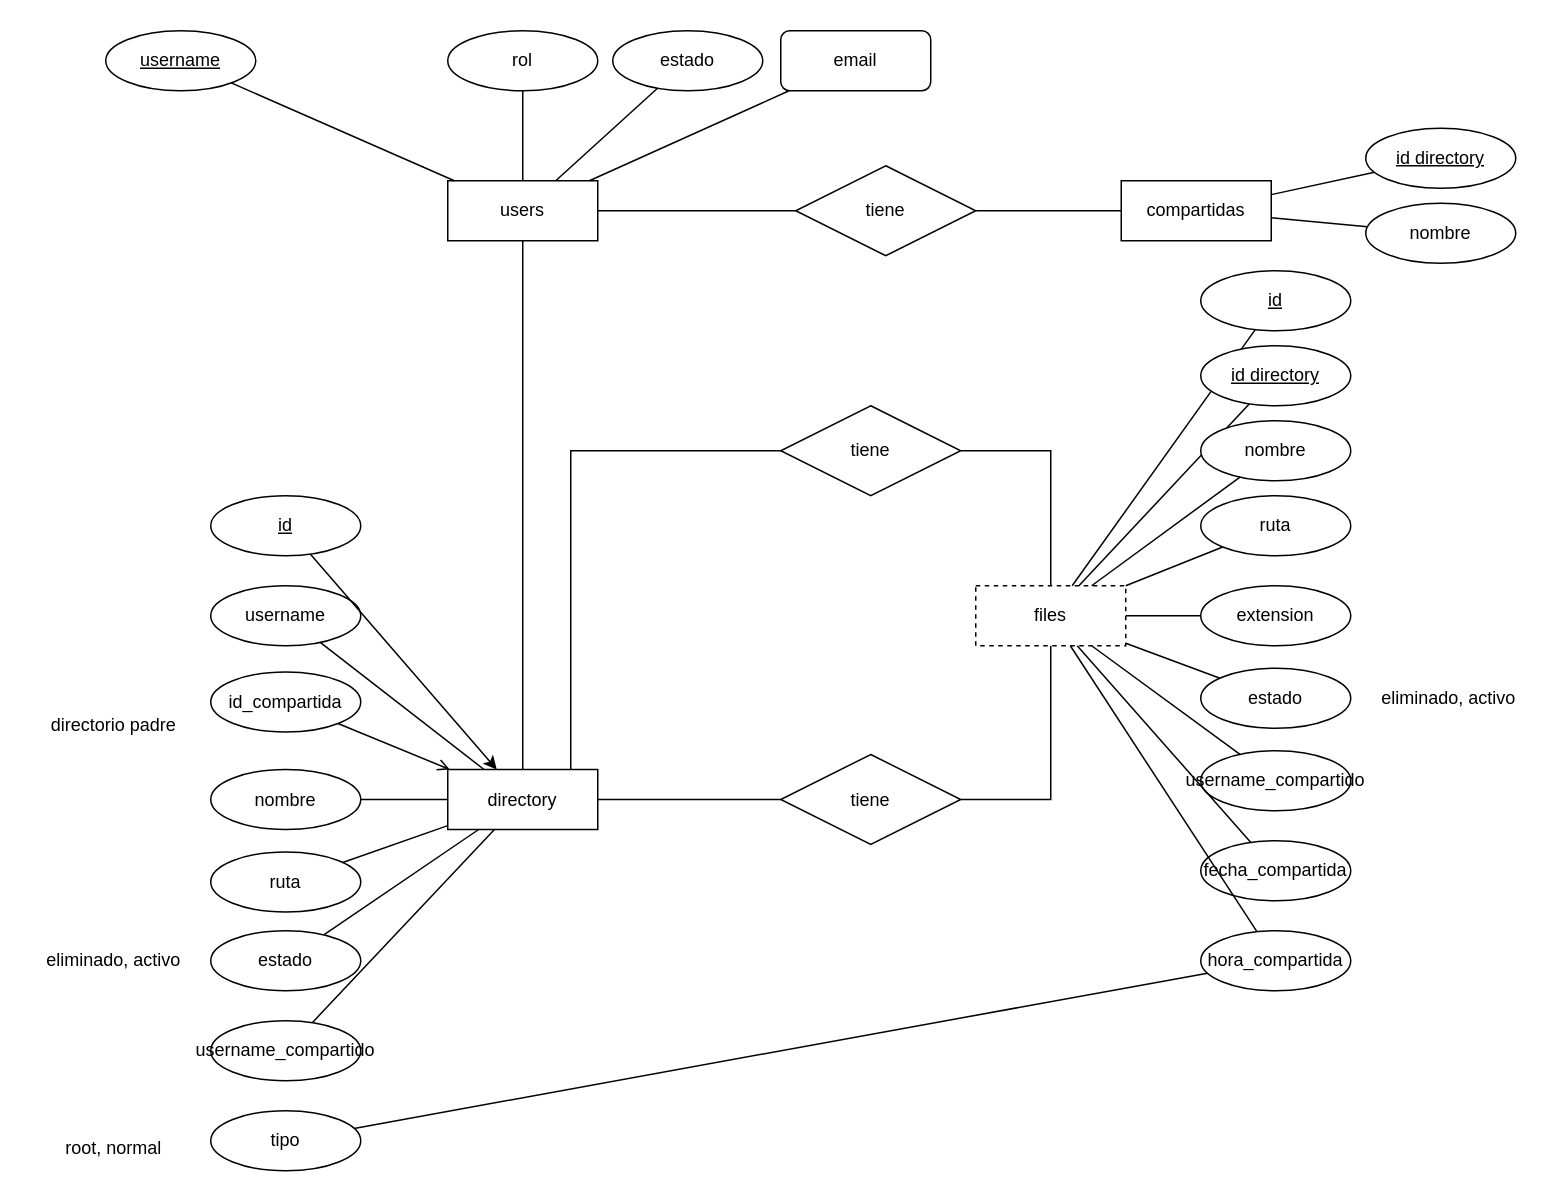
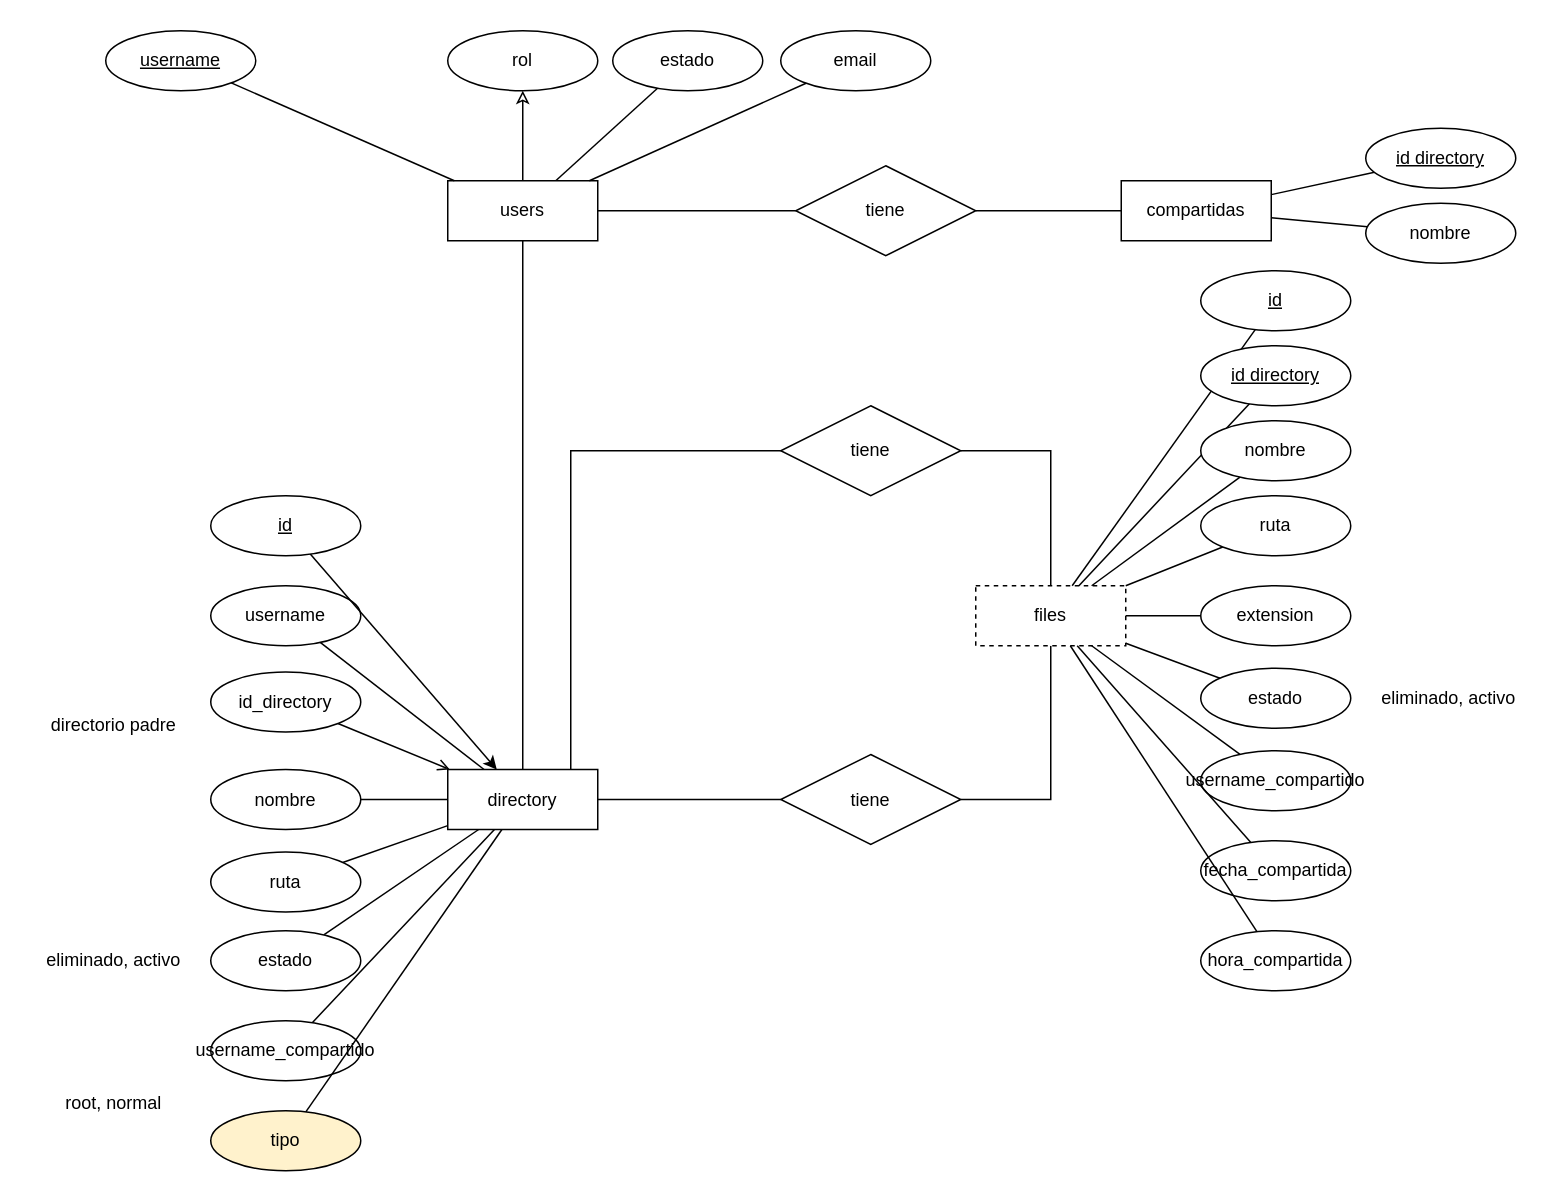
  <mxCell id="0" />
  <mxCell id="1" parent="0" />
- <mxCell id="2" style="edgeStyle=none;rounded=0;orthogonalLoop=1;jettySize=auto;html=1;endArrow=none;endFill=0;" parent="1" source="6" target="9" edge="1"><mxGeometry relative="1" as="geometry" /></mxCell>
+ <mxCell id="2" style="edgeStyle=none;rounded=0;orthogonalLoop=1;jettySize=auto;html=1;endArrow=classic;endFill=0;" parent="1" source="6" target="9" edge="1"><mxGeometry relative="1" as="geometry" /></mxCell>
  <mxCell id="3" style="edgeStyle=none;rounded=0;orthogonalLoop=1;jettySize=auto;html=1;endArrow=none;endFill=0;" parent="1" source="6" target="10" edge="1"><mxGeometry relative="1" as="geometry" /></mxCell>
  <mxCell id="4" style="edgeStyle=none;rounded=0;orthogonalLoop=1;jettySize=auto;html=1;endArrow=none;endFill=0;" parent="1" source="6" target="15" edge="1"><mxGeometry relative="1" as="geometry"><mxPoint x="348" y="280" as="targetPoint" /></mxGeometry></mxCell>
  <mxCell id="5" style="edgeStyle=orthogonalEdgeStyle;rounded=0;orthogonalLoop=1;jettySize=auto;html=1;endArrow=none;endFill=0;" parent="1" source="6" target="30" edge="1"><mxGeometry relative="1" as="geometry" /></mxCell>
  <mxCell id="6" value="users" style="whiteSpace=wrap;html=1;align=center;" parent="1" vertex="1"><mxGeometry x="298" y="120" width="100" height="40" as="geometry" /></mxCell>
  <mxCell id="7" style="edgeStyle=none;rounded=0;orthogonalLoop=1;jettySize=auto;html=1;startArrow=none;startFill=0;endArrow=none;endFill=0;" parent="1" source="8" target="6" edge="1"><mxGeometry relative="1" as="geometry" /></mxCell>
  <mxCell id="8" value="username" style="ellipse;whiteSpace=wrap;html=1;align=center;fontStyle=4" parent="1" vertex="1"><mxGeometry x="70" y="20" width="100" height="40" as="geometry" /></mxCell>
  <mxCell id="9" value="rol" style="ellipse;whiteSpace=wrap;html=1;align=center;" parent="1" vertex="1"><mxGeometry x="298" y="20" width="100" height="40" as="geometry" /></mxCell>
  <mxCell id="10" value="estado" style="ellipse;whiteSpace=wrap;html=1;align=center;" parent="1" vertex="1"><mxGeometry x="408" y="20" width="100" height="40" as="geometry" /></mxCell>
  <mxCell id="11" style="edgeStyle=none;rounded=0;orthogonalLoop=1;jettySize=auto;html=1;endArrow=none;endFill=0;" parent="1" source="12" target="6" edge="1"><mxGeometry relative="1" as="geometry" /></mxCell>
- <mxCell id="12" value="email" style="whiteSpace=wrap;html=1;align=center;rounded=1;" parent="1" vertex="1"><mxGeometry x="520" y="20" width="100" height="40" as="geometry" /></mxCell>
+ <mxCell id="12" value="email" style="ellipse;whiteSpace=wrap;html=1;align=center;" parent="1" vertex="1"><mxGeometry x="520" y="20" width="100" height="40" as="geometry" /></mxCell>
  <mxCell id="13" style="edgeStyle=orthogonalEdgeStyle;rounded=0;orthogonalLoop=1;jettySize=auto;html=1;endArrow=none;endFill=0;" parent="1" source="15" target="21" edge="1"><mxGeometry relative="1" as="geometry"><mxPoint x="398" y="300" as="sourcePoint" /><Array as="points"><mxPoint x="380" y="300" /></Array></mxGeometry></mxCell>
  <mxCell id="14" style="edgeStyle=none;rounded=0;orthogonalLoop=1;jettySize=auto;html=1;endArrow=none;endFill=0;" parent="1" source="15" target="23" edge="1"><mxGeometry relative="1" as="geometry" /></mxCell>
  <mxCell id="15" value="directory" style="whiteSpace=wrap;html=1;align=center;" parent="1" vertex="1"><mxGeometry x="298" y="512.5" width="100" height="40" as="geometry" /></mxCell>
  <mxCell id="16" style="edgeStyle=none;rounded=0;orthogonalLoop=1;jettySize=auto;html=1;endArrow=none;endFill=0;" parent="1" source="17" target="15" edge="1"><mxGeometry relative="1" as="geometry" /></mxCell>
  <mxCell id="17" value="username" style="ellipse;whiteSpace=wrap;html=1;align=center;fontStyle=0" parent="1" vertex="1"><mxGeometry x="140" y="390" width="100" height="40" as="geometry" /></mxCell>
  <mxCell id="18" style="edgeStyle=none;rounded=0;orthogonalLoop=1;jettySize=auto;html=1;endArrow=open;endFill=0;" parent="1" source="19" target="15" edge="1"><mxGeometry relative="1" as="geometry" /></mxCell>
- <mxCell id="19" value="id_compartida" style="ellipse;whiteSpace=wrap;html=1;align=center;fontStyle=0" parent="1" vertex="1"><mxGeometry x="140" y="447.5" width="100" height="40" as="geometry" /></mxCell>
+ <mxCell id="19" value="id_directory" style="ellipse;whiteSpace=wrap;html=1;align=center;fontStyle=0" parent="1" vertex="1"><mxGeometry x="140" y="447.5" width="100" height="40" as="geometry" /></mxCell>
  <mxCell id="20" style="edgeStyle=orthogonalEdgeStyle;rounded=0;orthogonalLoop=1;jettySize=auto;html=1;endArrow=none;endFill=0;" parent="1" source="21" target="38" edge="1"><mxGeometry relative="1" as="geometry" /></mxCell>
  <mxCell id="21" value="tiene" style="shape=rhombus;perimeter=rhombusPerimeter;whiteSpace=wrap;html=1;align=center;" parent="1" vertex="1"><mxGeometry x="520" y="270" width="120" height="60" as="geometry" /></mxCell>
  <mxCell id="22" style="edgeStyle=orthogonalEdgeStyle;rounded=0;orthogonalLoop=1;jettySize=auto;html=1;endArrow=none;endFill=0;" parent="1" source="23" target="38" edge="1"><mxGeometry relative="1" as="geometry" /></mxCell>
  <mxCell id="23" value="tiene" style="shape=rhombus;perimeter=rhombusPerimeter;whiteSpace=wrap;html=1;align=center;" parent="1" vertex="1"><mxGeometry x="520" y="502.5" width="120" height="60" as="geometry" /></mxCell>
  <mxCell id="24" value="compartidas" style="whiteSpace=wrap;html=1;align=center;" parent="1" vertex="1"><mxGeometry x="747" y="120" width="100" height="40" as="geometry" /></mxCell>
  <mxCell id="25" style="edgeStyle=none;rounded=0;orthogonalLoop=1;jettySize=auto;html=1;endArrow=none;endFill=0;" parent="1" source="26" target="24" edge="1"><mxGeometry relative="1" as="geometry" /></mxCell>
  <mxCell id="26" value="id directory" style="ellipse;whiteSpace=wrap;html=1;align=center;fontStyle=4" parent="1" vertex="1"><mxGeometry x="910" y="85" width="100" height="40" as="geometry" /></mxCell>
  <mxCell id="27" style="edgeStyle=none;rounded=0;orthogonalLoop=1;jettySize=auto;html=1;endArrow=none;endFill=0;" parent="1" source="28" target="24" edge="1"><mxGeometry relative="1" as="geometry" /></mxCell>
  <mxCell id="28" value="nombre" style="ellipse;whiteSpace=wrap;html=1;align=center;fontStyle=0" parent="1" vertex="1"><mxGeometry x="910" y="135" width="100" height="40" as="geometry" /></mxCell>
  <mxCell id="29" style="edgeStyle=orthogonalEdgeStyle;rounded=0;orthogonalLoop=1;jettySize=auto;html=1;endArrow=none;endFill=0;" parent="1" source="30" target="24" edge="1"><mxGeometry relative="1" as="geometry" /></mxCell>
  <mxCell id="30" value="tiene" style="shape=rhombus;perimeter=rhombusPerimeter;whiteSpace=wrap;html=1;align=center;" parent="1" vertex="1"><mxGeometry x="530" y="110" width="120" height="60" as="geometry" /></mxCell>
  <mxCell id="31" style="edgeStyle=none;rounded=0;orthogonalLoop=1;jettySize=auto;html=1;endArrow=none;endFill=0;" parent="1" source="32" target="15" edge="1"><mxGeometry relative="1" as="geometry" /></mxCell>
  <mxCell id="32" value="nombre" style="ellipse;whiteSpace=wrap;html=1;align=center;fontStyle=0" parent="1" vertex="1"><mxGeometry x="140" y="512.5" width="100" height="40" as="geometry" /></mxCell>
  <mxCell id="33" style="edgeStyle=none;rounded=0;orthogonalLoop=1;jettySize=auto;html=1;endArrow=none;endFill=0;" parent="1" source="34" target="15" edge="1"><mxGeometry relative="1" as="geometry" /></mxCell>
  <mxCell id="34" value="ruta" style="ellipse;whiteSpace=wrap;html=1;align=center;fontStyle=0" parent="1" vertex="1"><mxGeometry x="140" y="567.5" width="100" height="40" as="geometry" /></mxCell>
  <mxCell id="35" value="eliminado, activo" style="text;html=1;align=center;verticalAlign=middle;resizable=0;points=[];autosize=1;strokeColor=none;fillColor=none;" parent="1" vertex="1"><mxGeometry x="910" y="450" width="110" height="30" as="geometry" /></mxCell>
  <mxCell id="36" style="rounded=0;orthogonalLoop=1;jettySize=auto;html=1;endArrow=none;endFill=0;" parent="1" source="37" target="15" edge="1"><mxGeometry relative="1" as="geometry" /></mxCell>
  <mxCell id="37" value="estado" style="ellipse;whiteSpace=wrap;html=1;align=center;fontStyle=0" parent="1" vertex="1"><mxGeometry x="140" y="620" width="100" height="40" as="geometry" /></mxCell>
  <mxCell id="38" value="files" style="whiteSpace=wrap;html=1;align=center;dashed=1;" parent="1" vertex="1"><mxGeometry x="650" y="390" width="100" height="40" as="geometry" /></mxCell>
  <mxCell id="39" style="edgeStyle=none;rounded=0;orthogonalLoop=1;jettySize=auto;html=1;endArrow=none;endFill=0;" parent="1" source="40" target="38" edge="1"><mxGeometry relative="1" as="geometry" /></mxCell>
  <mxCell id="40" value="id" style="ellipse;whiteSpace=wrap;html=1;align=center;fontStyle=4" parent="1" vertex="1"><mxGeometry x="800" y="180" width="100" height="40" as="geometry" /></mxCell>
  <mxCell id="41" style="edgeStyle=none;rounded=0;orthogonalLoop=1;jettySize=auto;html=1;endArrow=none;endFill=0;" parent="1" source="42" target="38" edge="1"><mxGeometry relative="1" as="geometry" /></mxCell>
  <mxCell id="42" value="id directory" style="ellipse;whiteSpace=wrap;html=1;align=center;fontStyle=4" parent="1" vertex="1"><mxGeometry x="800" y="230" width="100" height="40" as="geometry" /></mxCell>
  <mxCell id="43" style="edgeStyle=none;rounded=0;orthogonalLoop=1;jettySize=auto;html=1;endArrow=none;endFill=0;" parent="1" source="44" target="38" edge="1"><mxGeometry relative="1" as="geometry" /></mxCell>
  <mxCell id="44" value="nombre" style="ellipse;whiteSpace=wrap;html=1;align=center;fontStyle=0" parent="1" vertex="1"><mxGeometry x="800" y="280" width="100" height="40" as="geometry" /></mxCell>
  <mxCell id="45" style="edgeStyle=none;rounded=0;orthogonalLoop=1;jettySize=auto;html=1;endArrow=none;endFill=0;" parent="1" source="46" target="38" edge="1"><mxGeometry relative="1" as="geometry" /></mxCell>
  <mxCell id="46" value="ruta" style="ellipse;whiteSpace=wrap;html=1;align=center;fontStyle=0" parent="1" vertex="1"><mxGeometry x="800" y="330" width="100" height="40" as="geometry" /></mxCell>
  <mxCell id="47" style="edgeStyle=none;rounded=0;orthogonalLoop=1;jettySize=auto;html=1;endArrow=none;endFill=0;" parent="1" source="48" target="38" edge="1"><mxGeometry relative="1" as="geometry" /></mxCell>
  <mxCell id="48" value="extension" style="ellipse;whiteSpace=wrap;html=1;align=center;fontStyle=0" parent="1" vertex="1"><mxGeometry x="800" y="390" width="100" height="40" as="geometry" /></mxCell>
  <mxCell id="49" style="edgeStyle=none;rounded=0;orthogonalLoop=1;jettySize=auto;html=1;endArrow=none;endFill=0;" parent="1" source="50" target="38" edge="1"><mxGeometry relative="1" as="geometry" /></mxCell>
  <mxCell id="50" value="estado" style="ellipse;whiteSpace=wrap;html=1;align=center;fontStyle=0" parent="1" vertex="1"><mxGeometry x="800" y="445" width="100" height="40" as="geometry" /></mxCell>
  <mxCell id="51" style="edgeStyle=none;rounded=0;orthogonalLoop=1;jettySize=auto;html=1;endArrow=none;endFill=0;" parent="1" source="52" target="38" edge="1"><mxGeometry relative="1" as="geometry" /></mxCell>
  <mxCell id="52" value="username_compartido" style="ellipse;whiteSpace=wrap;html=1;align=center;fontStyle=0" parent="1" vertex="1"><mxGeometry x="800" y="500" width="100" height="40" as="geometry" /></mxCell>
  <mxCell id="53" style="edgeStyle=none;rounded=0;orthogonalLoop=1;jettySize=auto;html=1;endArrow=none;endFill=0;" parent="1" source="54" target="15" edge="1"><mxGeometry relative="1" as="geometry" /></mxCell>
  <mxCell id="54" value="username_compartido" style="ellipse;whiteSpace=wrap;html=1;align=center;fontStyle=0" parent="1" vertex="1"><mxGeometry x="140" y="680" width="100" height="40" as="geometry" /></mxCell>
  <mxCell id="55" value="eliminado, activo" style="text;html=1;align=center;verticalAlign=middle;resizable=0;points=[];autosize=1;strokeColor=none;fillColor=none;" parent="1" vertex="1"><mxGeometry x="20" y="625" width="110" height="30" as="geometry" /></mxCell>
  <mxCell id="56" style="edgeStyle=none;rounded=0;orthogonalLoop=1;jettySize=auto;html=1;endArrow=none;endFill=0;" parent="1" source="57" target="38" edge="1"><mxGeometry relative="1" as="geometry" /></mxCell>
  <mxCell id="57" value="fecha_compartida" style="ellipse;whiteSpace=wrap;html=1;align=center;fontStyle=0" parent="1" vertex="1"><mxGeometry x="800" y="560" width="100" height="40" as="geometry" /></mxCell>
  <mxCell id="58" style="edgeStyle=none;rounded=0;orthogonalLoop=1;jettySize=auto;html=1;endArrow=none;endFill=0;" parent="1" source="59" target="38" edge="1"><mxGeometry relative="1" as="geometry" /></mxCell>
  <mxCell id="59" value="hora_compartida" style="ellipse;whiteSpace=wrap;html=1;align=center;fontStyle=0" parent="1" vertex="1"><mxGeometry x="800" y="620" width="100" height="40" as="geometry" /></mxCell>
- <mxCell id="60" style="edgeStyle=none;rounded=0;orthogonalLoop=1;jettySize=auto;html=1;endArrow=none;endFill=0;" edge="1" parent="1" source="61" target="59"><mxGeometry relative="1" as="geometry" /></mxCell>
- <mxCell id="61" value="tipo" style="ellipse;whiteSpace=wrap;html=1;align=center;fontStyle=0" vertex="1" parent="1"><mxGeometry x="140" y="740" width="100" height="40" as="geometry" /></mxCell>
- <mxCell id="62" value="root, normal" style="text;html=1;align=center;verticalAlign=middle;resizable=0;points=[];autosize=1;strokeColor=none;fillColor=none;" vertex="1" parent="1"><mxGeometry x="30" y="750" width="90" height="30" as="geometry" /></mxCell>
+ <mxCell id="60" style="edgeStyle=none;rounded=0;orthogonalLoop=1;jettySize=auto;html=1;endArrow=none;endFill=0;" edge="1" parent="1" source="61" target="15"><mxGeometry relative="1" as="geometry" /></mxCell>
+ <mxCell id="61" value="tipo" style="ellipse;whiteSpace=wrap;html=1;align=center;fontStyle=0;fillColor=#fff2cc;" vertex="1" parent="1"><mxGeometry x="140" y="740" width="100" height="40" as="geometry" /></mxCell>
+ <mxCell id="62" value="root, normal" style="text;html=1;align=center;verticalAlign=middle;resizable=0;points=[];autosize=1;strokeColor=none;fillColor=none;" vertex="1" parent="1"><mxGeometry x="30" y="720" width="90" height="30" as="geometry" /></mxCell>
  <mxCell id="63" value="directorio padre" style="text;html=1;align=center;verticalAlign=middle;resizable=0;points=[];autosize=1;strokeColor=none;fillColor=none;" vertex="1" parent="1"><mxGeometry x="20" y="467.5" width="110" height="30" as="geometry" /></mxCell>
  <mxCell id="64" style="edgeStyle=none;rounded=0;orthogonalLoop=1;jettySize=auto;html=1;" edge="1" parent="1" source="65" target="15"><mxGeometry relative="1" as="geometry" /></mxCell>
  <mxCell id="65" value="id" style="ellipse;whiteSpace=wrap;html=1;align=center;fontStyle=4" vertex="1" parent="1"><mxGeometry x="140" y="330" width="100" height="40" as="geometry" /></mxCell>
